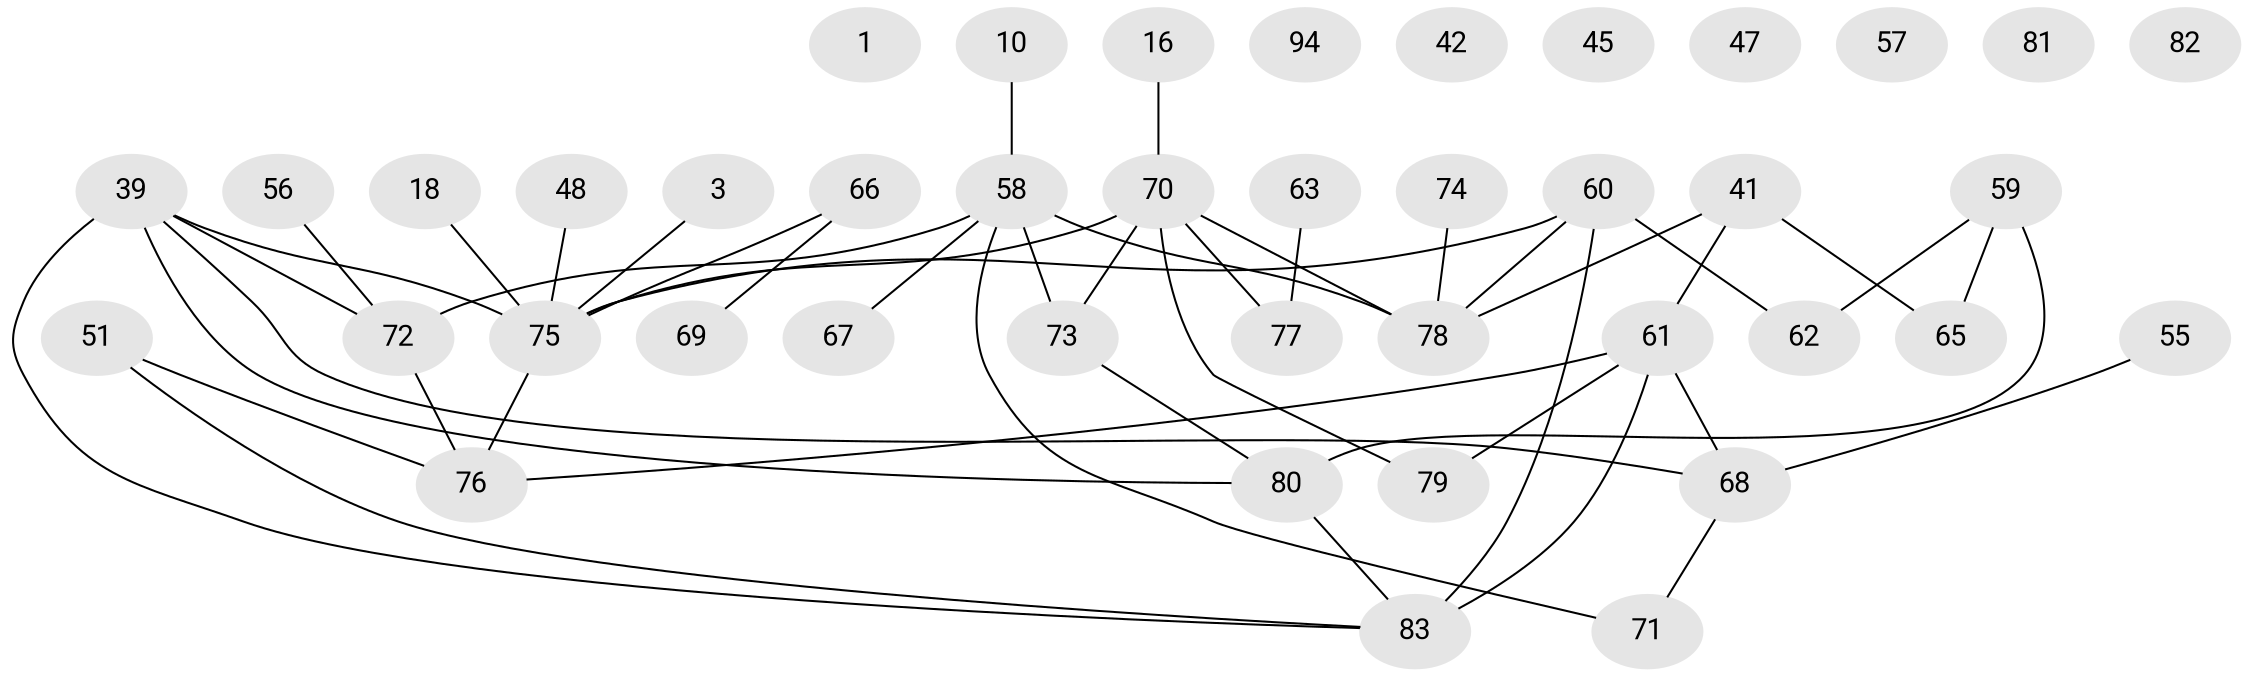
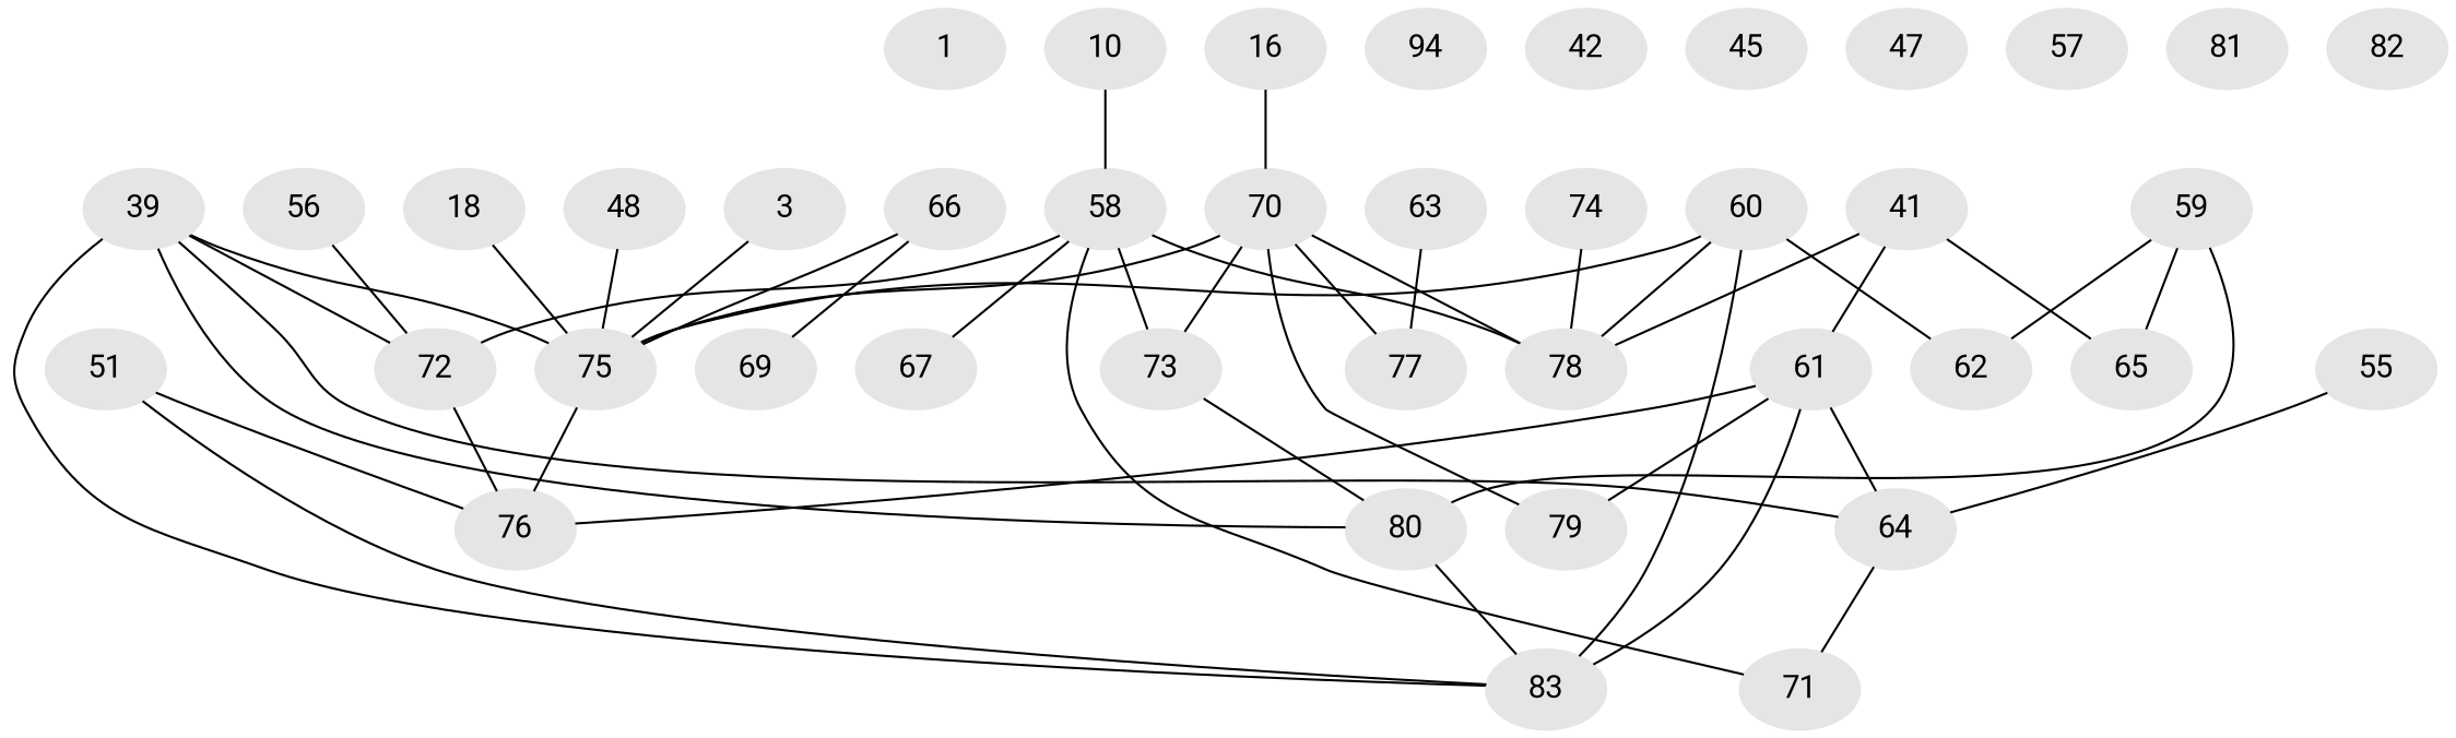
  graph {
    fontname=Roboto
    node [color=gray90 fontname=Roboto style=filled]
    edge [fontname=Roboto]
    1
    75 [super="+43+32+33"]
    76
    3
    58 [super="+20+52"]
    72 [super="+6+26"]
    78 [super="+50+53"]
    67
    71 [super="+35+68+44"]
    73 [super="+8"]
    10
    70 [super="+30"]
    79
    77
    16
    18
    n17 [label=94 super="+5"]
    39 [super="+7+17"]
-   64 [label=68]
+   64
    80
    83 [super="+54"]
    41 [super="+21+29"]
    61 [super="+25+31+36+46"]
    65
    42
    45
    47 [super="+28"]
    48
    51
    55
    56 [super="+37"]
    57
    59 [super="+27"]
    62
    60
    63
    66 [super="+49"]
    69
    74
    81
    82
    75 -- 76
    3 -- 75
    58 -- 72
    58 -- 78 [weight=3]
    58 -- 67
    58 -- 71
    58 -- 73
    72 -- 76
    73 -- 80
    10 -- 58
    70 -- 75 [weight=2]
    70 -- 78 [weight=2]
    70 -- 73
    70 -- 79
    70 -- 77
    16 -- 70
    18 -- 75 [weight=2]
    39 -- 75
    39 -- 72
    39 -- 64 [weight=2]
    39 -- 80
    39 -- 83
    64 -- 71
    80 -- 83
    41 -- 78
    41 -- 61
    41 -- 65
    61 -- 76
    61 -- 79
    61 -- 64
    61 -- 83 [weight=2]
    48 -- 75 [weight=2]
    51 -- 76
    51 -- 83
    55 -- 64
    56 -- 72 [weight=2]
    59 -- 80 [weight=2]
    59 -- 65
    59 -- 62
    60 -- 75
    60 -- 78
    60 -- 83
    60 -- 62
    63 -- 77
    66 -- 75
    66 -- 69
    74 -- 78
  }
